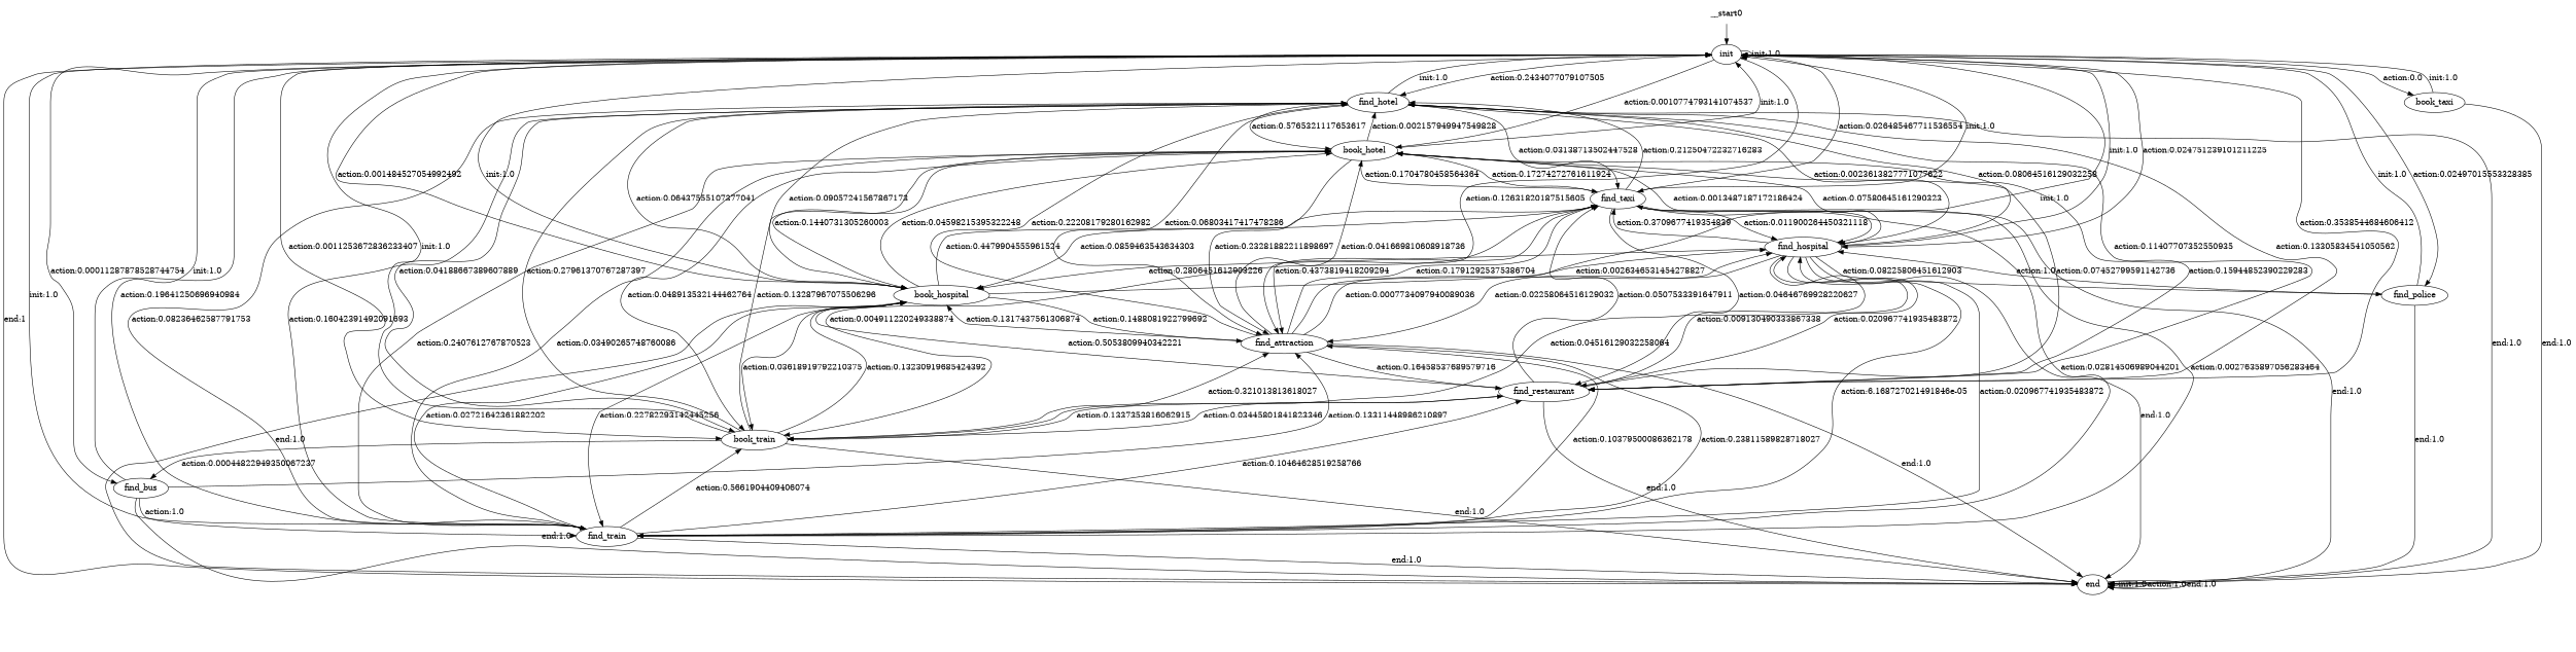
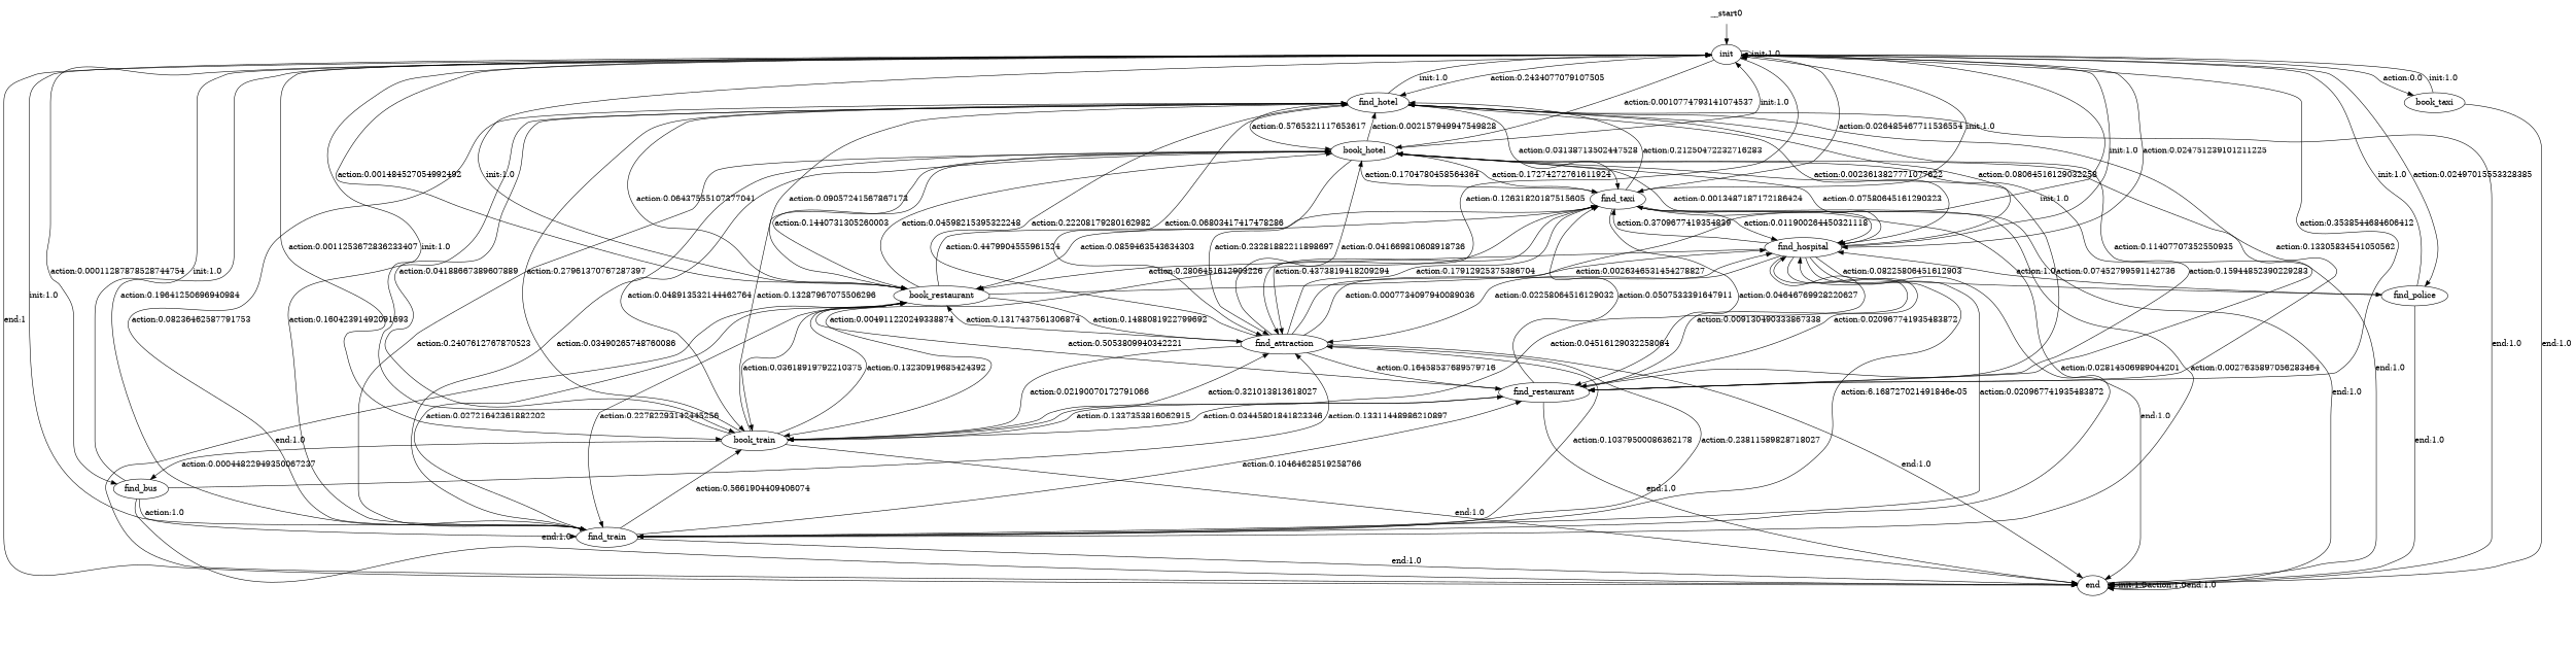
  digraph {
    n1 [label=init]
    n2 [label=find_hotel]
    n3 [label=book_hotel]
    n4 [label=find_train]
    n5 [label=book_train]
    n6 [label=find_attraction]
    n7 [label=find_restaurant]
-   n8 [label=book_hospital]
+   n8 [label=book_restaurant]
    n9 [label=find_hospital]
    n10 [label=book_taxi]
    n11 [label=find_taxi]
    n12 [label=find_bus]
    n13 [label=find_police]
    n14 [label=end]
    __start0 [shape=none]
    n1 -> n1 [label="init:1.0"]
    n1 -> n2 [label="action:0.2434077079107505"]
    n1 -> n3 [label="action:0.0010774793141074537"]
    n1 -> n4 [label="action:0.19641250696940984"]
    n1 -> n5 [label="action:0.0011253672836233407"]
    n1 -> n6 [label="action:0.12631820187515605"]
    n1 -> n7 [label="action:0.3538544684606412"]
    n1 -> n8 [label="action:0.001484527054992492"]
    n1 -> n9 [label="action:0.024751239101211225"]
    n1 -> n10 [label="action:0.0"]
    n1 -> n11 [label="action:0.026485467711536554"]
    n1 -> n12 [label="action:0.00011287878528744754"]
    n1 -> n13 [label="action:0.02497015553328385"]
    n1 -> n14 [label="end:1"]
    n2 -> n1 [label="init:1.0"]
    n2 -> n3 [label="action:0.5765321117653617"]
    n2 -> n4 [label="action:0.08236462587791753"]
    n2 -> n5 [label="action:0.04188667389607889"]
    n2 -> n6 [label="action:0.06803417417478286"]
    n2 -> n7 [label="action:0.13305834541050562"]
    n2 -> n8 [label="action:0.06437555107377041"]
    n2 -> n9 [label="action:0.0023613827771077622"]
    n2 -> n11 [label="action:0.03138713502447528"]
    n2 -> n14 [label="end:1.0"]
    n3 -> n1 [label="init:1.0"]
    n3 -> n2 [label="action:0.002157949947549828"]
    n3 -> n4 [label="action:0.2407612767870523"]
    n3 -> n5 [label="action:0.048913532144462764"]
    n3 -> n6 [label="action:0.23281882211898697"]
    n3 -> n7 [label="action:0.15944852390229283"]
    n3 -> n8 [label="action:0.1440731305260003"]
    n3 -> n9 [label="action:0.0013487187172186424"]
    n3 -> n11 [label="action:0.1704780458564364"]
+   n3 -> n14 [label="end:1.0"]
    n4 -> n1 [label="init:1.0"]
    n4 -> n2 [label="action:0.16042391492091693"]
    n4 -> n3 [label="action:0.03490265748760086"]
    n4 -> n5 [label="action:0.5661904409406074"]
    n4 -> n6 [label="action:0.10379500086362178"]
    n4 -> n7 [label="action:0.10464628519258766"]
    n4 -> n8 [label="action:0.02721642361882202"]
    n4 -> n9 [label="action:6.168727021491846e-05"]
    n4 -> n11 [label="action:0.0027635897056283464"]
    n4 -> n14 [label="end:1.0"]
    n5 -> n1 [label="init:1.0"]
    n5 -> n2 [label="action:0.27961370767287397"]
    n5 -> n3 [label="action:0.13287967075506296"]
    n5 -> n6 [label="action:0.321013813618027"]
    n5 -> n7 [label="action:0.1337353816062915"]
    n5 -> n8 [label="action:0.13230919685424392"]
    n5 -> n12 [label="action:0.00044822949350067237"]
    n5 -> n14 [label="end:1.0"]
    n6 -> n1 [label="init:1.0"]
    n6 -> n2 [label="action:0.22208179280162982"]
    n6 -> n3 [label="action:0.041669810608918736"]
    n6 -> n4 [label="action:0.23811589828718027"]
+   n6 -> n5 [label="action:0.02190070172791066"]
    n6 -> n7 [label="action:0.16458537689579716"]
    n6 -> n8 [label="action:0.1317437561306874"]
    n6 -> n9 [label="action:0.0007734097940089036"]
    n6 -> n11 [label="action:0.17912925375386704"]
    n6 -> n14 [label="end:1.0"]
    n7 -> n2 [label="action:0.11407707352550935"]
    n7 -> n3 [label="action:0.07452799591142736"]
    n7 -> n5 [label="action:0.03445801841823346"]
    n7 -> n8 [label="action:0.5053809940342221"]
    n7 -> n9 [label="action:0.009130490333867338"]
    n7 -> n11 [label="action:0.0507533391647911"]
    n7 -> n14 [label="end:1.0"]
    n8 -> n1 [label="init:1.0"]
    n8 -> n2 [label="action:0.09057241567867173"]
    n8 -> n3 [label="action:0.04598215395322248"]
    n8 -> n4 [label="action:0.22782293142445256"]
    n8 -> n5 [label="action:0.03618919792210375"]
    n8 -> n6 [label="action:0.1488081922799692"]
    n8 -> n9 [label="action:0.0026346531454278827"]
    n8 -> n11 [label="action:0.4479904555961524"]
    n8 -> n14 [label="end:1.0"]
    n9 -> n1 [label="init:1.0"]
    n9 -> n2 [label="action:0.08064516129032258"]
    n9 -> n3 [label="action:0.07580645161290323"]
    n9 -> n4 [label="action:0.020967741935483872"]
    n9 -> n5 [label="action:0.04516129032258064"]
    n9 -> n6 [label="action:0.02258064516129032"]
    n9 -> n7 [label="action:0.020967741935483872"]
    n9 -> n8 [label="action:0.2806451612903226"]
    n9 -> n11 [label="action:0.3709677419354839"]
    n9 -> n13 [label="action:0.08225806451612903"]
    n9 -> n14 [label="end:1.0"]
    n10 -> n1 [label="init:1.0"]
    n10 -> n14 [label="end:1.0"]
    n11 -> n1 [label="init:1.0"]
    n11 -> n2 [label="action:0.21250472232716283"]
    n11 -> n3 [label="action:0.17274272761611924"]
    n11 -> n4 [label="action:0.02814506989044201"]
    n11 -> n5 [label="action:0.004911220249338874"]
    n11 -> n6 [label="action:0.4373819418209294"]
    n11 -> n7 [label="action:0.04646769928220627"]
    n11 -> n8 [label="action:0.0859463543634303"]
    n11 -> n9 [label="action:0.011900264450321118"]
    n11 -> n14 [label="end:1.0"]
    n12 -> n1 [label="init:1.0"]
    n12 -> n4 [label="action:1.0"]
    n12 -> n6 [label="action:0.13311448986210897"]
    n12 -> n14 [label="end:1.0"]
    n13 -> n1 [label="init:1.0"]
    n13 -> n9 [label="action:1.0"]
    n13 -> n14 [label="end:1.0"]
    n14 -> n14 [label="init:1.0"]
    n14 -> n14 [label="action:1.0"]
    n14 -> n14 [label="end:1.0"]
    __start0 -> n1
  }
